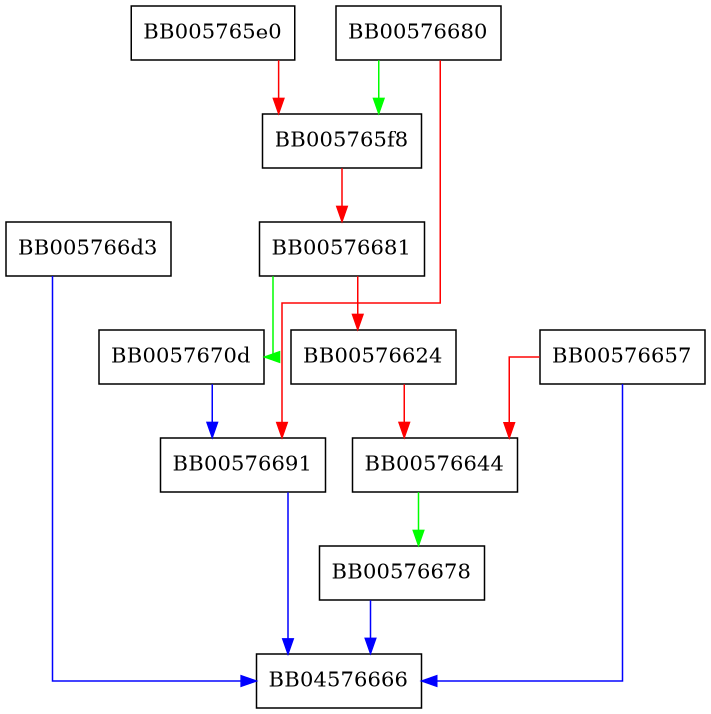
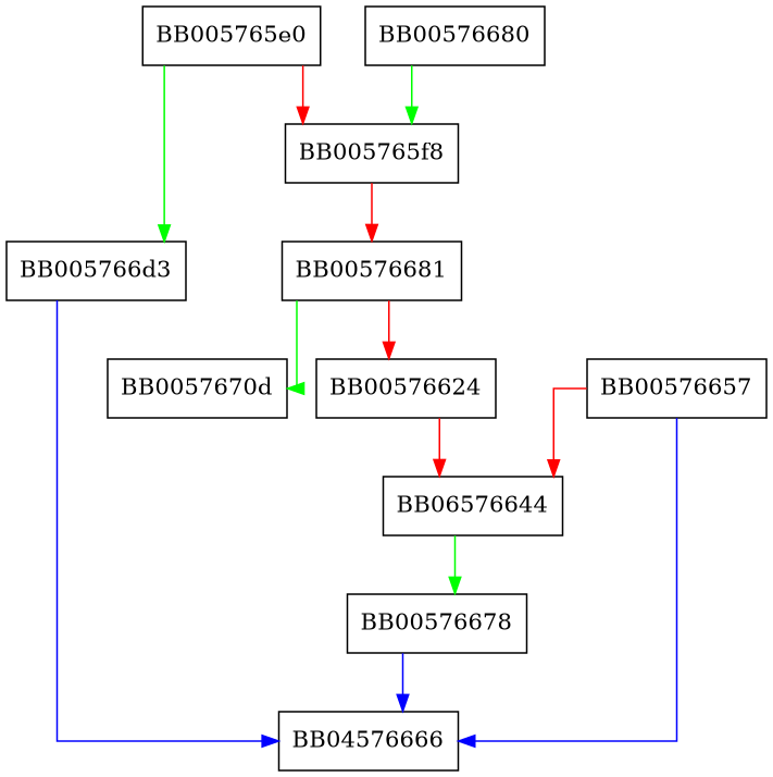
  digraph {
    splines=ortho
    node [shape=box]
    edge [color=red]
    BB005765e0
    BB005766d3
    BB005765f8
    n4 [label=BB04576666]
    n5 [label=BB00576681]
    BB00576680
-   BB00576691
    BB0057670d
    BB00576624
-   BB00576644
+   BB00576644 [label=BB06576644]
    BB00576678
    BB00576657
+   BB005765e0 -> BB005766d3 [color=green]
    BB005765e0 -> BB005765f8
    BB005766d3 -> n4 [color=blue]
    BB005765f8 -> n5
    n5 -> BB0057670d [color=green]
    n5 -> BB00576624
    BB00576680 -> BB005765f8 [color=green]
-   BB00576680 -> BB00576691
-   BB00576691 -> n4 [color=blue]
-   BB0057670d -> BB00576691 [color=blue]
    BB00576624 -> BB00576644
    BB00576644 -> BB00576678 [color=green]
    BB00576678 -> n4 [color=blue]
    BB00576657 -> n4 [color=blue]
    BB00576657 -> BB00576644
  }
